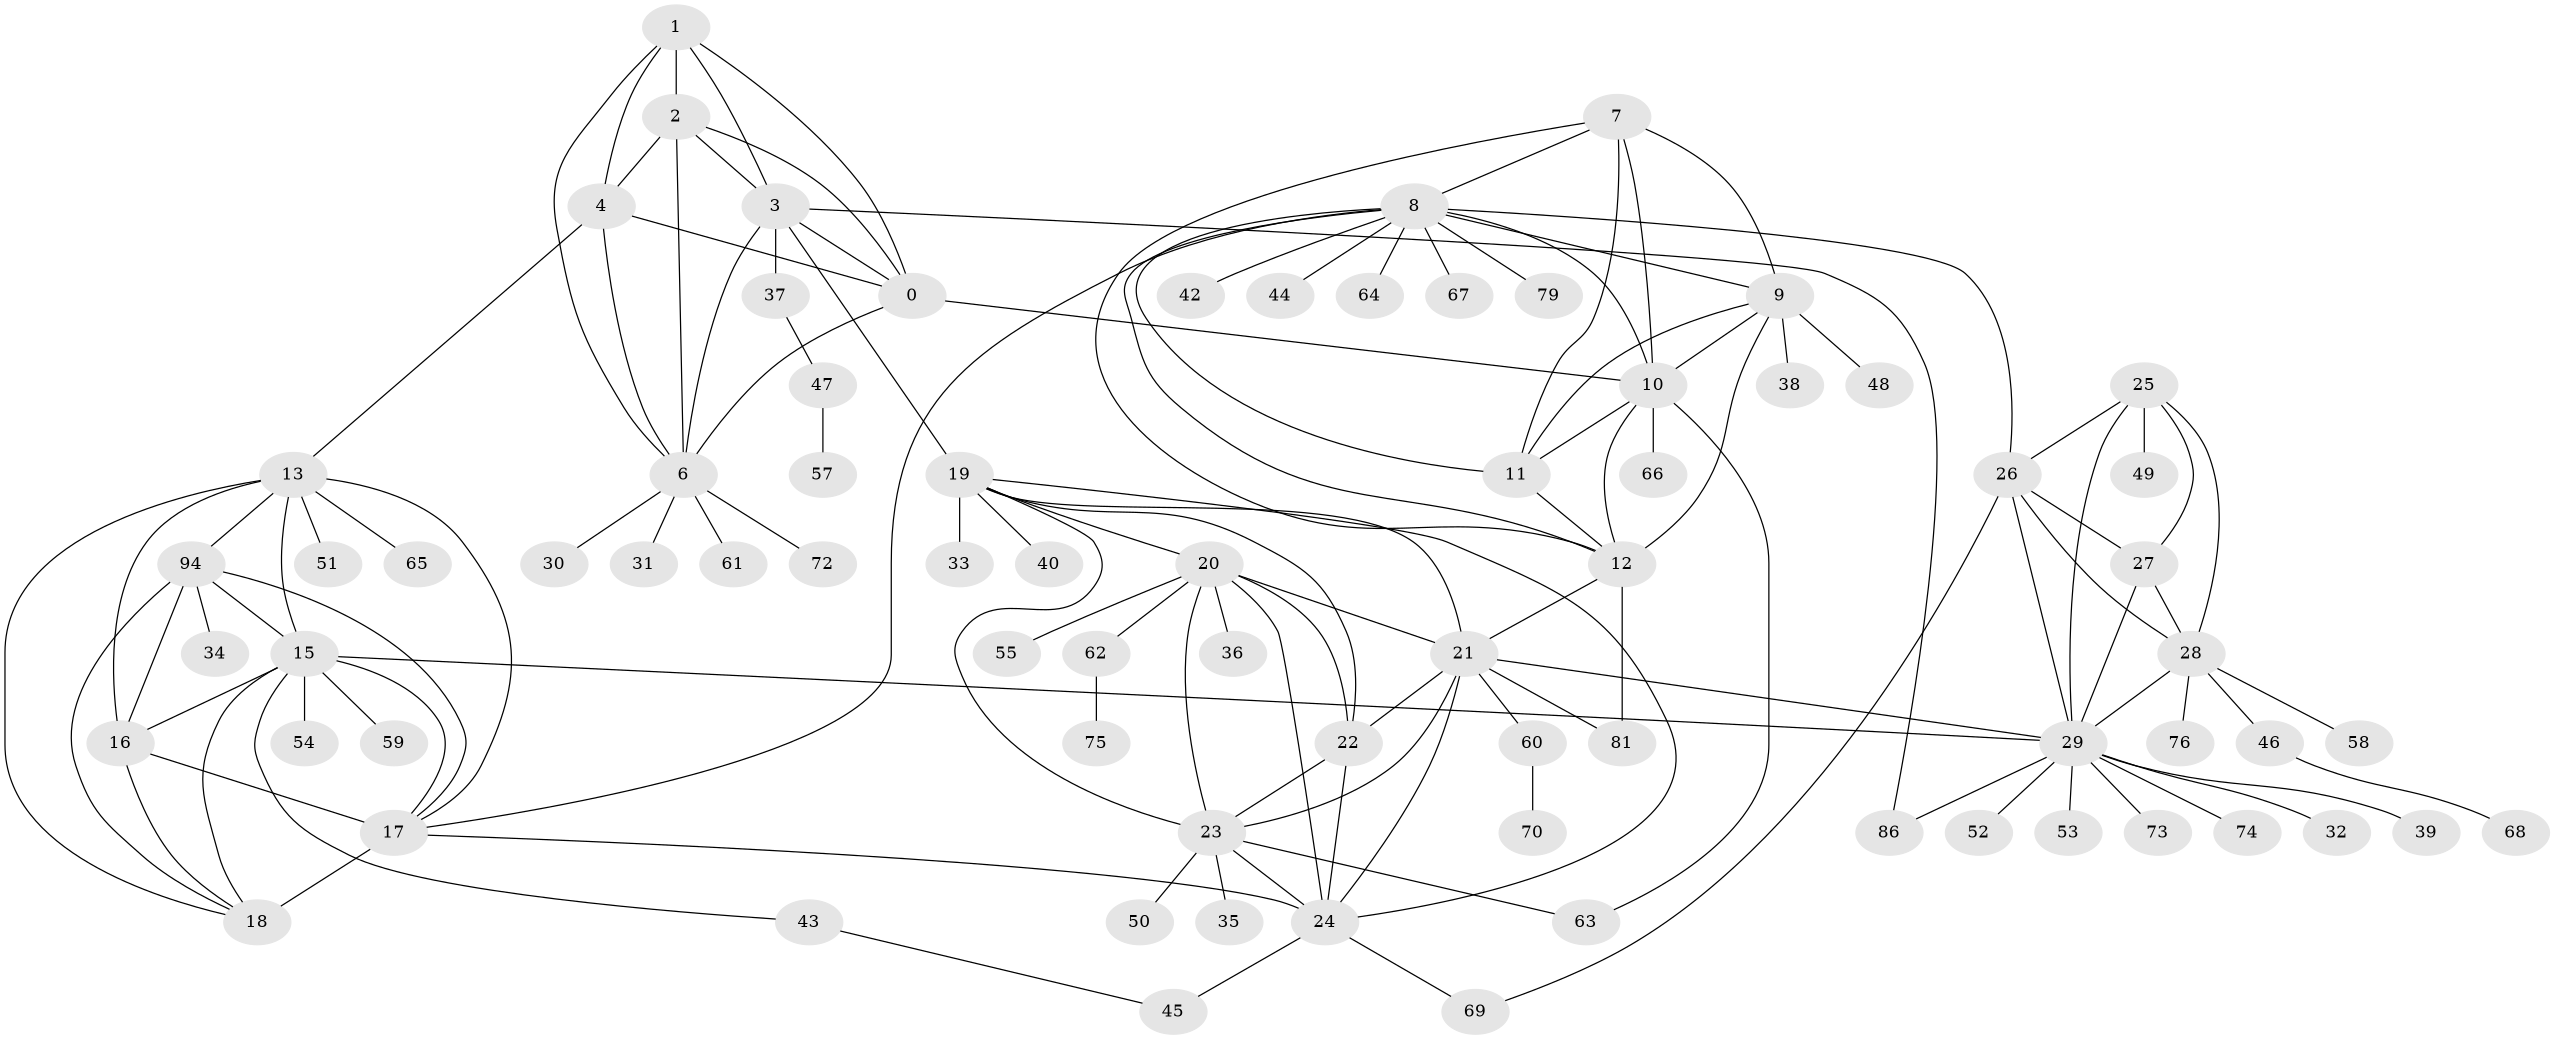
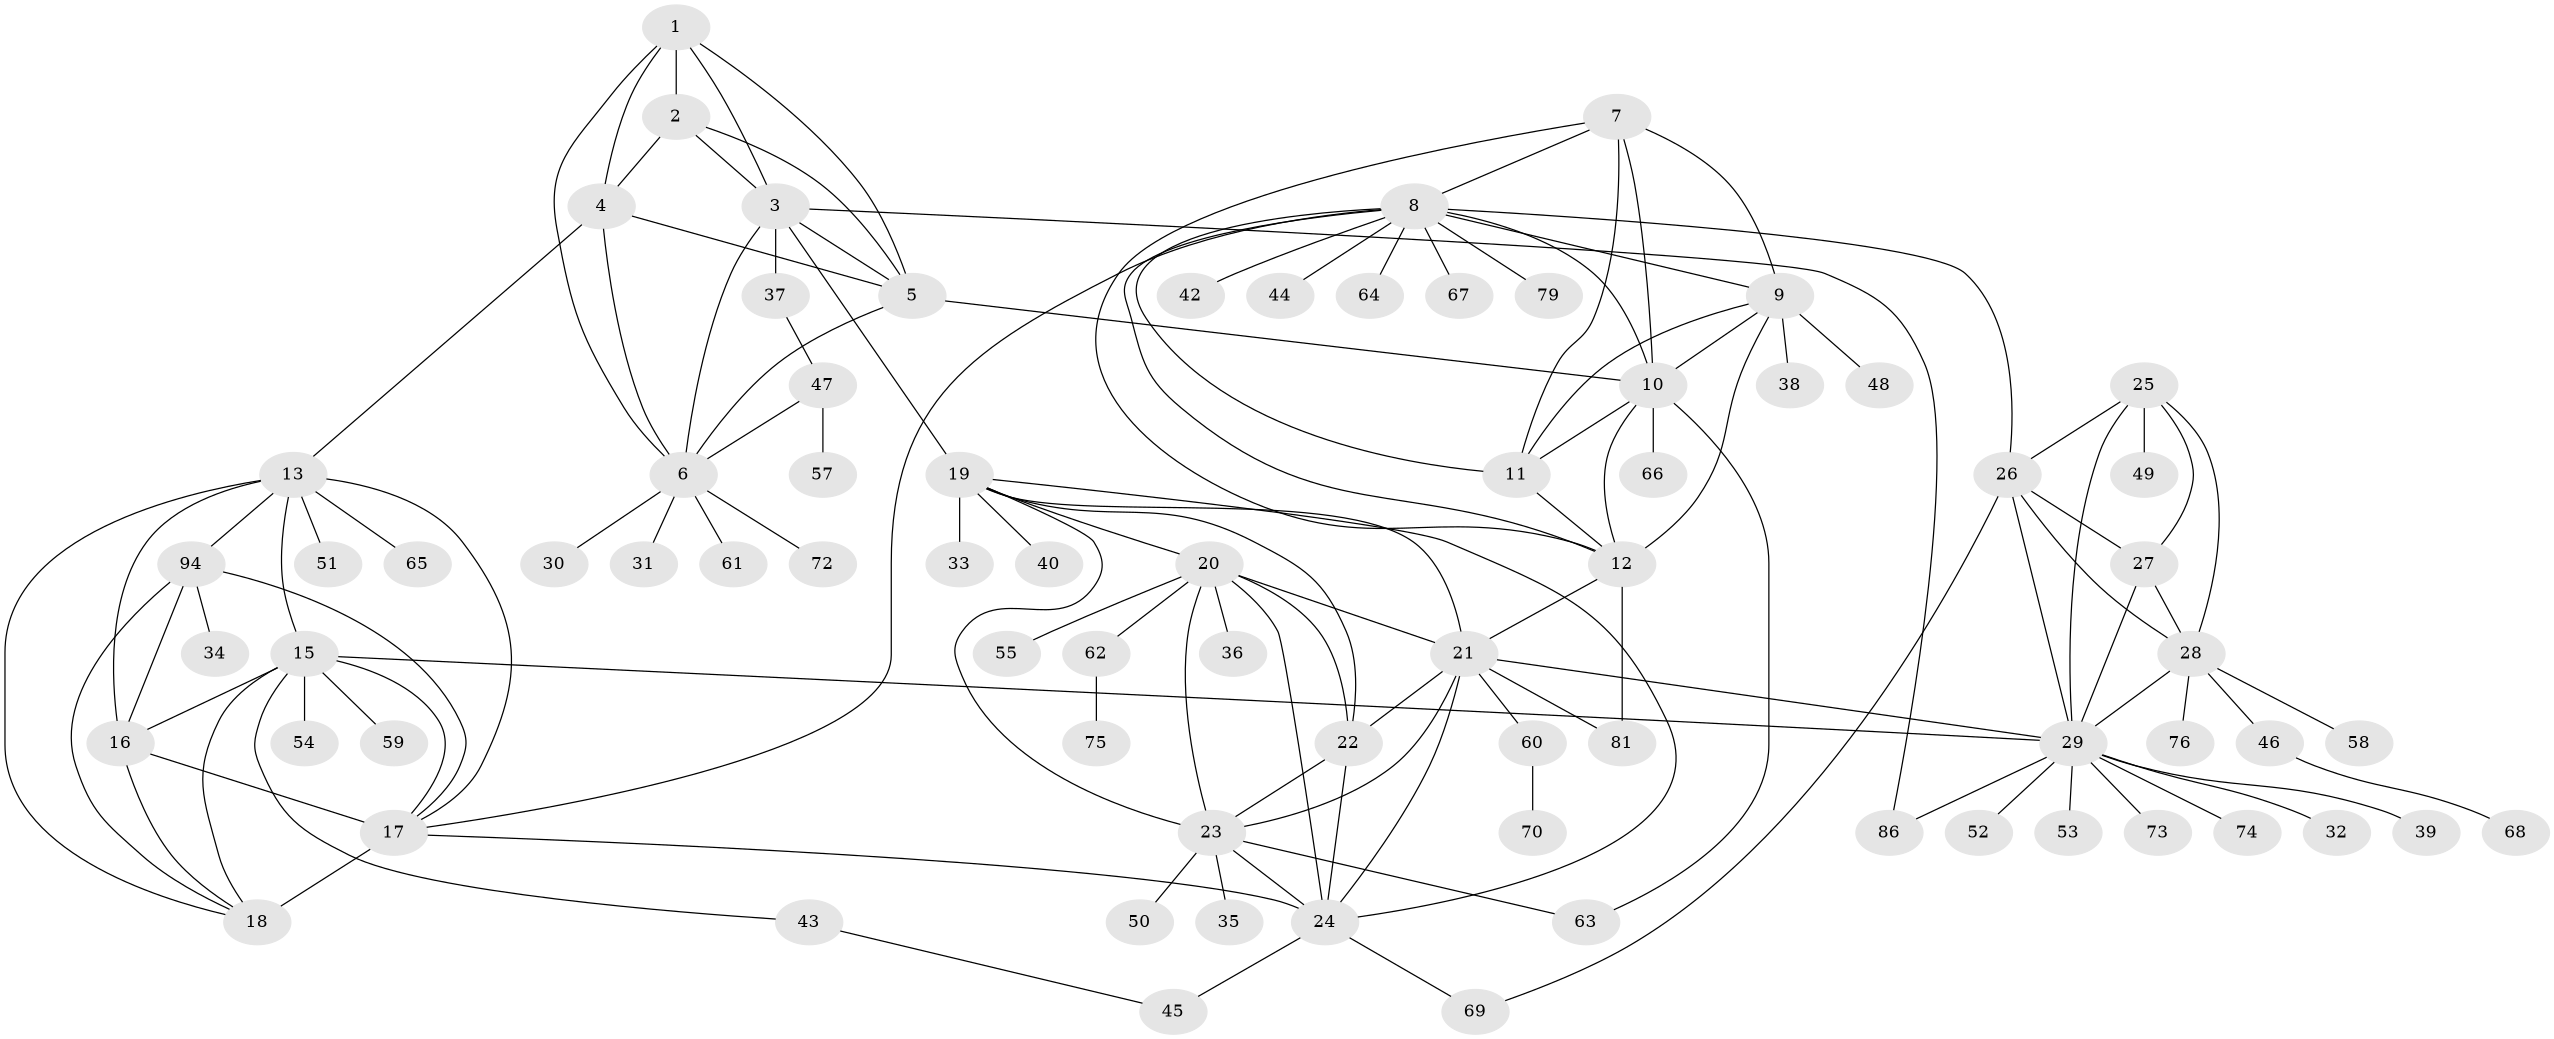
  graph {
    node [color=gray90 style=filled]
    edge [weight=1.0]
    1
    2
    3
    4
-   5 [label=0]
+   5
    6
    19
    37
    n9 [label=86]
    13
    10
    30
    31
    61
    72
    21
    24
    20
    22
    23
    33
    40
    47
    17
    n25 [label=94]
    15
    16
    18
    51
    65
    26
    29
    69
    27
    28
    11
    12
    63
    66
    7
    8
    9
    42
    44
    64
    67
    n47 [label=79]
    38
    48
    n50 [label=81]
    60
    34
    43
    54
    59
    32
    39
    52
    53
    73
    74
    45
    36
    55
    62
    35
    50
    75
    70
    25
    49
    46
    58
    76
    68
    57
    1 -- 2
    1 -- 3
    1 -- 4
    1 -- 5
    1 -- 6
    2 -- 3
    2 -- 4
    2 -- 5
-   2 -- 6
+   47 -- 6
    3 -- 5
    3 -- 6
    3 -- 19
    3 -- 37
    3 -- n9
    4 -- 5
    4 -- 6
    4 -- 13
    5 -- 6
    5 -- 10
    6 -- 30
    6 -- 31
    6 -- 61
    6 -- 72
    19 -- 21
    19 -- 24
    19 -- 20
    19 -- 22
    19 -- 23
    19 -- 33
    19 -- 40
    37 -- 47
    13 -- 17
    13 -- n25
    13 -- 15
    13 -- 16
    13 -- 18
    13 -- 51
    13 -- 65
    10 -- 11
    10 -- 12
    10 -- 63
    10 -- 66
    21 -- 24
    21 -- 22 [weight=4.0]
    21 -- 23
    21 -- 29
    21 -- n50
    21 -- 60
    24 -- 69
    24 -- 45
    20 -- 21
    20 -- 24
    20 -- 22
    20 -- 23
    20 -- 36
    20 -- 55
    20 -- 62
    22 -- 24
    22 -- 23
    23 -- 24
    23 -- 63
    23 -- 35
    23 -- 50
    47 -- 57
    17 -- 24
    17 -- 18 [weight=4.0]
    n25 -- 17
-   n25 -- 15
    n25 -- 16
    n25 -- 18
    n25 -- 34
    15 -- 17
    15 -- 16
    15 -- 18
    15 -- 29
    15 -- 43
    15 -- 54
    15 -- 59
    16 -- 17
    16 -- 18
    26 -- 29 [weight=2.0]
    26 -- 69
    26 -- 27 [weight=3.0]
    26 -- 28 [weight=2.0]
    29 -- n9
    29 -- 32
    29 -- 39
    29 -- 52
    29 -- 53
    29 -- 73
    29 -- 74
    27 -- 29
    27 -- 28
    28 -- 29
    28 -- 46
    28 -- 58
    28 -- 76
    11 -- 12
    12 -- 21
    12 -- n50 [weight=3.0]
    7 -- 10
    7 -- 11
    7 -- 12
    7 -- 8
    7 -- 9
    8 -- 10
    8 -- 17
    8 -- 26
    8 -- 11
    8 -- 12
    8 -- 9
    8 -- 42
    8 -- 44
    8 -- 64
    8 -- 67
    8 -- n47
    9 -- 10
    9 -- 11
    9 -- 12
    9 -- 38
    9 -- 48
    60 -- 70
    43 -- 45
    62 -- 75
    25 -- 26 [weight=2.0]
    25 -- 29
    25 -- 27
    25 -- 28
    25 -- 49 [weight=4.0]
    46 -- 68
  }
